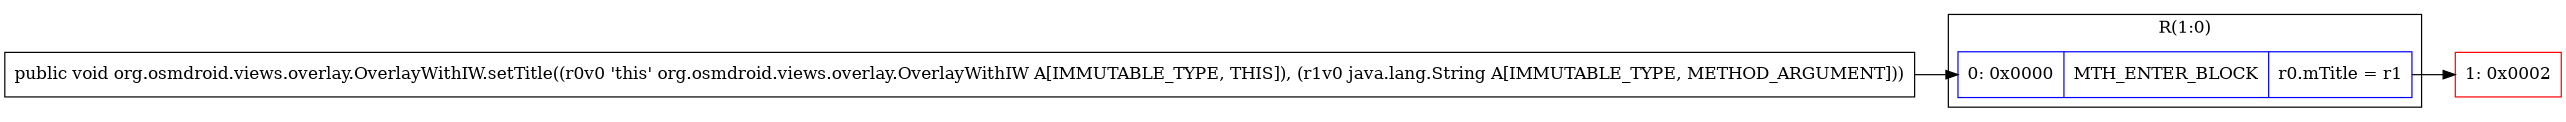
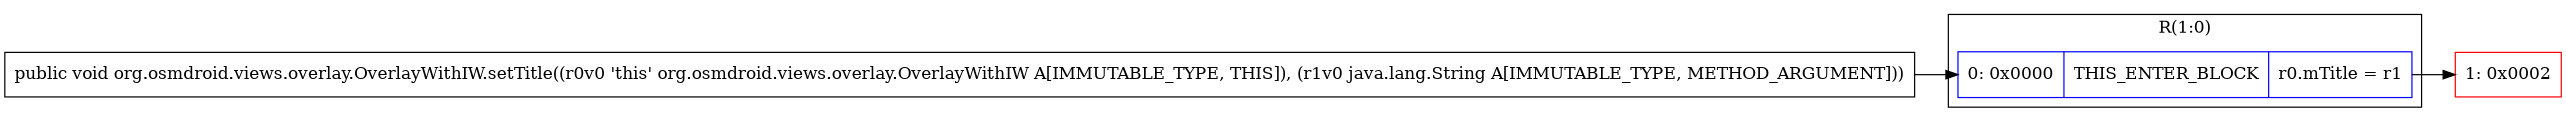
  digraph {
    rankdir=LR
    node [shape=record]
-   n1 [color=blue label="{0\:\ 0x0000|MTH_ENTER_BLOCK\l|r0.mTitle = r1\l}"]
+   n1 [color=blue label="{0\:\ 0x0000|THIS_ENTER_BLOCK\l|r0.mTitle = r1\l}"]
    n2 [color=red label="{1\:\ 0x0002}"]
    n3 [label="{public void org.osmdroid.views.overlay.OverlayWithIW.setTitle((r0v0 'this' org.osmdroid.views.overlay.OverlayWithIW A[IMMUTABLE_TYPE, THIS]), (r1v0 java.lang.String A[IMMUTABLE_TYPE, METHOD_ARGUMENT])) }"]
    subgraph cluster_1 {
      label="R(1:0)"
      n1
    }
    n1 -> n2
    n3 -> n1
  }
